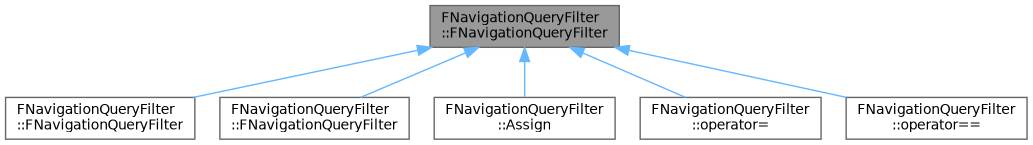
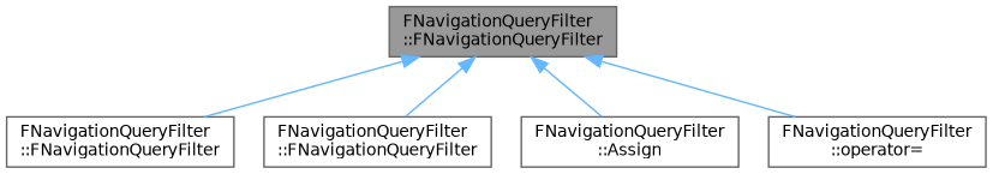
  digraph {
    rankdir=TB
    node [color=grey40 fillcolor=white fontname=Helvetica fontsize=10 shape=box style=filled]
    edge [color=steelblue1 dir=back fontname=Helvetica fontsize=10 labelfontname=Helvetica labelfontsize=10 style=solid]
    n1 [color=gray40 fillcolor=grey60 fontcolor=black height=0.2 label="FNavigationQueryFilter\l::FNavigationQueryFilter" width=0.4]
    n2 [height=0.2 label="FNavigationQueryFilter\l::FNavigationQueryFilter" width=0.4]
    n3 [height=0.2 label="FNavigationQueryFilter\l::FNavigationQueryFilter" width=0.4]
    n4 [height=0.2 label="FNavigationQueryFilter\l::Assign" width=0.4]
    n5 [height=0.2 label="FNavigationQueryFilter\l::operator=" width=0.4]
-   n6 [height=0.2 label="FNavigationQueryFilter\l::operator==" width=0.4]
    n1 -> n2
    n1 -> n3
    n1 -> n4
    n1 -> n5
-   n1 -> n6
  }
